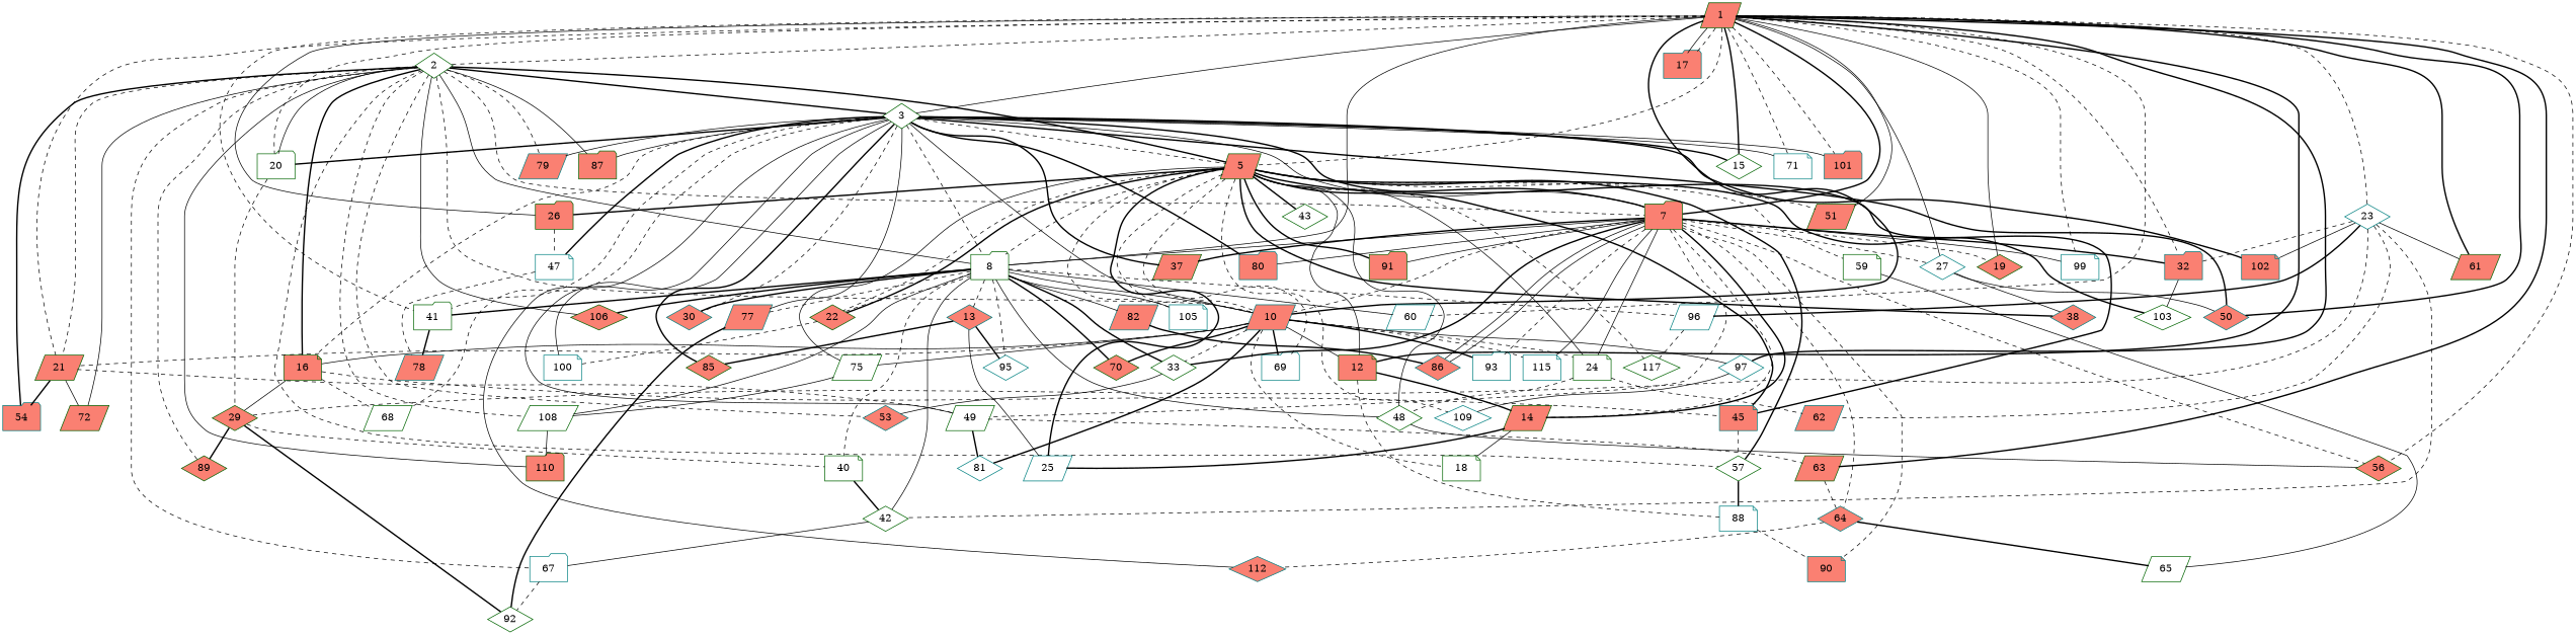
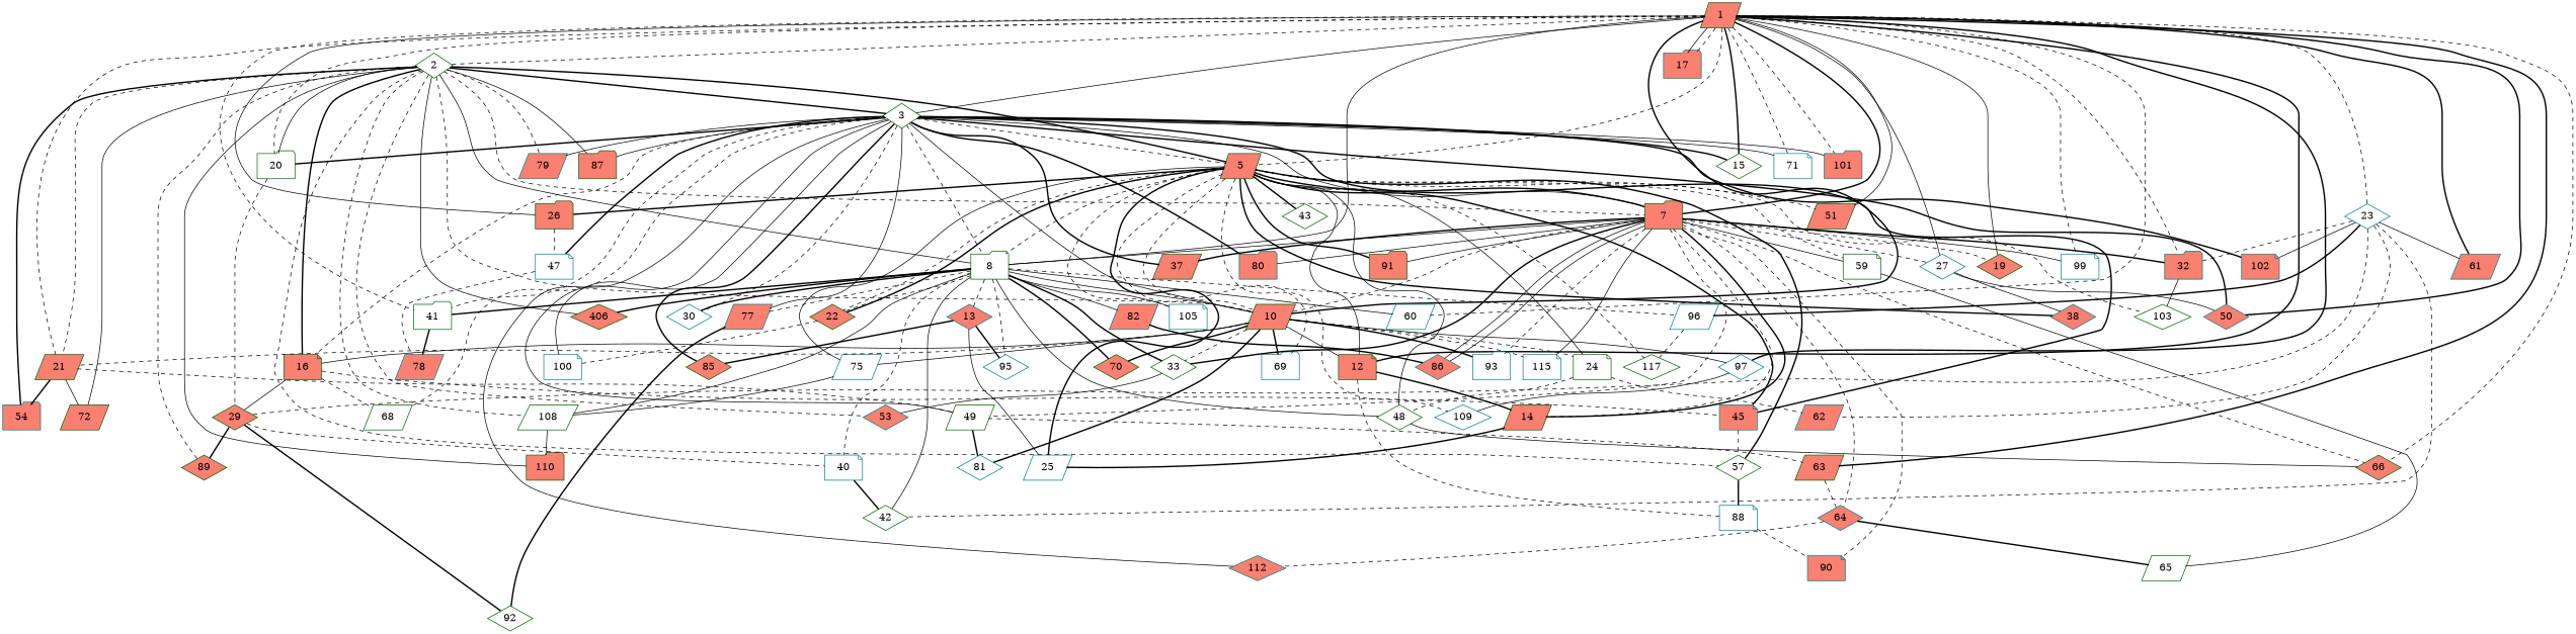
  graph {
    node [color=darkgreen fillcolor=salmon shape=diamond style=filled]
    edge [style=dashed]
    1 [shape=parallelogram super="+4"]
    2 [fillcolor=white super="+31"]
    3 [fillcolor=white super="+6"]
    5 [shape=parallelogram super="+34"]
    7 [shape=folder super="+11"]
    8 [fillcolor=white shape=folder super="+9"]
-   10 [color=teal shape=parallelogram super="+66"]
+   10 [shape=parallelogram super="+66"]
    12 [shape=note super="+76"]
    15 [fillcolor=white]
    17 [color=teal shape=folder]
    19
    20 [fillcolor=white shape=folder super="+35"]
    21 [shape=parallelogram super="+52"]
    23 [color=teal fillcolor=white super="+73"]
    26 [shape=folder]
    27 [color=teal fillcolor=white super="+84"]
    32 [color=teal shape=folder super="+107"]
    41 [fillcolor=white shape=folder super="+94"]
    50 [color=teal]
    51 [shape=parallelogram]
-   56 [super="+58"]
+   56 [super="+58" label=66]
    60 [color=teal fillcolor=white shape=parallelogram]
-   61 [shape=parallelogram]
+   61 [color=teal shape=parallelogram]
    63 [shape=parallelogram]
    71 [color=teal fillcolor=white shape=note]
    97 [color=teal fillcolor=white]
    99 [color=teal fillcolor=white shape=note]
    101 [color=teal shape=folder]
    16 [shape=note super="+28"]
    53 [color=teal]
    54 [color=teal shape=folder]
    57 [fillcolor=white super="+98"]
-   67 [color=teal fillcolor=white shape=folder]
    72 [shape=parallelogram]
    79 [color=teal shape=parallelogram]
    87 [shape=folder]
    89
-   106
+   106 [label=406]
    108 [fillcolor=white shape=parallelogram super="+111"]
    110 [shape=folder]
-   30 [color=teal]
+   30 [color=teal fillcolor=white]
    37 [shape=parallelogram]
    45 [color=teal shape=note super="+83"]
    47 [color=teal fillcolor=white shape=note]
    49 [fillcolor=white shape=parallelogram super="+74"]
    68 [fillcolor=white shape=parallelogram]
    77 [color=teal shape=parallelogram]
    80 [color=teal shape=folder]
    85
    100 [color=teal fillcolor=white shape=note]
    102 [color=teal shape=note]
    112 [color=teal]
    22 [super="+46"]
    24 [fillcolor=white shape=note super="+114"]
    25 [color=teal fillcolor=white shape=parallelogram]
    38 [color=teal]
    43 [fillcolor=white]
    48 [fillcolor=white]
    59 [fillcolor=white shape=note]
    69 [color=teal fillcolor=white shape=folder]
-   75 [fillcolor=white shape=parallelogram]
+   75 [color=teal fillcolor=white shape=parallelogram]
    91 [shape=folder]
    103 [fillcolor=white]
    105 [color=teal fillcolor=white shape=note]
    109 [color=teal fillcolor=white]
    117 [fillcolor=white]
    14 [shape=parallelogram super="+104"]
    33 [fillcolor=white super="+36"]
    64 [color=teal]
    86 [color=teal super="+113"]
    90 [color=teal shape=note]
    93 [color=teal fillcolor=white shape=folder]
    115 [color=teal fillcolor=white shape=note]
    13 [color=teal super="+55"]
-   40 [fillcolor=white shape=note]
+   40 [color=teal fillcolor=white shape=note]
    42 [fillcolor=white super="+44"]
    70
    82 [color=teal shape=parallelogram]
    95 [color=teal fillcolor=white]
    96 [color=teal fillcolor=white shape=parallelogram]
-   18 [fillcolor=white shape=note]
    81 [color=teal fillcolor=white]
    88 [color=teal fillcolor=white shape=note]
    29 [super="+39"]
    62 [color=teal shape=parallelogram]
    78 [color=teal shape=parallelogram]
    92 [fillcolor=white super="+116"]
    65 [fillcolor=white shape=parallelogram]
    1 -- 2 [weight=3]
    1 -- 3 [style=solid weight=4]
    1 -- 5 [weight=2]
    1 -- 7 [style=bold weight=3]
    1 -- 8 [style=solid weight=4]
    1 -- 10 [style=bold weight=2]
    1 -- 12 [style=bold]
    1 -- 15 [style=bold]
    1 -- 17 [style=solid]
    1 -- 17
    1 -- 19 [style=solid]
    1 -- 20
    1 -- 21
    1 -- 23 [weight=2]
    1 -- 26 [style=solid]
    1 -- 27 [style=solid]
    1 -- 32
    1 -- 41
    1 -- 50 [style=bold]
    1 -- 51 [style=solid]
    1 -- 56
    1 -- 60
    1 -- 61 [style=bold]
    1 -- 63 [style=bold]
    1 -- 71
    1 -- 97 [style=bold]
    1 -- 99
    1 -- 101
    2 -- 3 [style=bold weight=2]
    2 -- 5 [style=bold]
    2 -- 7
    2 -- 8 [style=solid weight=2]
    2 -- 10
    2 -- 20 [style=solid]
    2 -- 21
    2 -- 16 [style=bold]
    2 -- 53
    2 -- 54 [style=bold]
    2 -- 57
-   2 -- 67
    2 -- 72 [style=solid]
    2 -- 79
    2 -- 87 [style=solid]
    2 -- 89
    2 -- 106 [style=solid]
    2 -- 108
    2 -- 110 [style=solid]
    3 -- 5 [weight=2]
    3 -- 7 [style=solid weight=2]
    3 -- 8 [weight=4]
    3 -- 10 [style=solid weight=2]
    3 -- 15 [style=bold]
    3 -- 20 [style=bold]
    3 -- 41
    3 -- 50 [style=bold]
    3 -- 71 [style=solid]
    3 -- 101 [style=solid]
    3 -- 16
    3 -- 79 [style=solid]
    3 -- 87 [style=solid]
    3 -- 30
    3 -- 37 [style=bold]
    3 -- 45 [style=bold]
    3 -- 47 [style=bold]
    3 -- 49 [style=solid]
    3 -- 68
    3 -- 77 [style=solid]
    3 -- 80 [style=bold]
    3 -- 85 [style=bold]
    3 -- 100 [style=solid]
    3 -- 102 [style=bold]
    3 -- 112 [style=solid]
    5 -- 7 [style=bold]
    5 -- 8 [weight=2]
    5 -- 10
    5 -- 12 [style=solid]
    5 -- 26 [style=bold]
    5 -- 51
    5 -- 57 [style=bold]
    5 -- 45 [style=bold]
    5 -- 22
    5 -- 22 [style=bold]
    5 -- 24 [style=solid]
    5 -- 25 [style=bold]
    5 -- 38 [style=bold]
    5 -- 43 [style=bold weight=2]
    5 -- 48 [style=solid]
    5 -- 59
    5 -- 69
    5 -- 75 [style=solid]
    5 -- 91 [style=bold]
-   5 -- 103 [style=bold]
+   5 -- 103
    5 -- 105
    5 -- 109
    5 -- 117
    7 -- 8 [style=solid weight=2]
    7 -- 10
    7 -- 19
    7 -- 27
    7 -- 32 [style=bold]
    7 -- 56
    7 -- 99 [style=solid]
    7 -- 37 [style=bold]
    7 -- 49
    7 -- 80 [style=solid]
-   7 -- 24 [style=solid]
+   7 -- 59 [style=solid]
    7 -- 91 [style=solid]
    7 -- 14
    7 -- 14 [style=bold]
    7 -- 33 [style=bold]
    7 -- 64
    7 -- 86 [style=solid]
    7 -- 86 [style=solid]
    7 -- 90
    7 -- 93
    7 -- 115 [style=solid]
    8 -- 10 [style=solid weight=2]
    8 -- 41 [style=bold]
    8 -- 60 [style=solid]
    8 -- 106 [style=bold]
    8 -- 108 [style=solid]
    8 -- 30 [style=bold]
    8 -- 77
    8 -- 22
    8 -- 48 [style=solid]
    8 -- 105 [style=solid]
    8 -- 33 [style=bold]
    8 -- 13 [weight=2]
    8 -- 40
    8 -- 42 [style=solid]
    8 -- 70 [style=bold]
    8 -- 82 [style=solid weight=2]
    8 -- 95
    8 -- 96
    10 -- 12 [style=solid]
    10 -- 21
    10 -- 97 [style=solid]
    10 -- 16 [style=solid]
    10 -- 24 [weight=2]
    10 -- 69 [style=bold]
    10 -- 75 [style=solid]
    10 -- 33
    10 -- 93 [style=bold]
    10 -- 115
    10 -- 70 [style=bold]
-   10 -- 18
    10 -- 81 [style=bold]
    12 -- 14 [style=bold]
    12 -- 88
    20 -- 29
    21 -- 54 [style=bold]
    21 -- 72 [style=solid]
    21 -- 49
    23 -- 32
    23 -- 61 [style=solid]
    23 -- 102 [style=solid]
    23 -- 42
    23 -- 96 [style=bold]
    23 -- 29
    23 -- 62
    26 -- 47
    27 -- 50 [style=solid]
    27 -- 38 [style=solid]
    32 -- 103 [style=solid]
    41 -- 78 [style=bold]
    63 -- 64
    97 -- 109 [style=solid]
    16 -- 45
    16 -- 68
    16 -- 29 [style=solid]
    57 -- 88 [style=bold]
-   67 -- 92
    108 -- 110 [style=solid]
    45 -- 57
    47 -- 78
    49 -- 63
    49 -- 81 [style=bold]
    77 -- 92 [style=bold]
    22 -- 100
    24 -- 48
    24 -- 62
    48 -- 56 [style=solid]
    59 -- 65 [style=solid]
    75 -- 108 [style=solid]
    14 -- 25 [style=bold]
-   14 -- 18 [style=solid]
    33 -- 53 [style=solid]
    64 -- 112
    64 -- 65 [style=bold]
    13 -- 85 [style=bold]
    13 -- 25 [style=solid]
    13 -- 95 [style=bold]
    40 -- 42 [style=bold]
-   42 -- 67 [style=solid]
    82 -- 86 [style=bold]
    96 -- 117
    88 -- 90
    29 -- 89 [style=bold]
    29 -- 40
    29 -- 92 [style=bold]
  }
